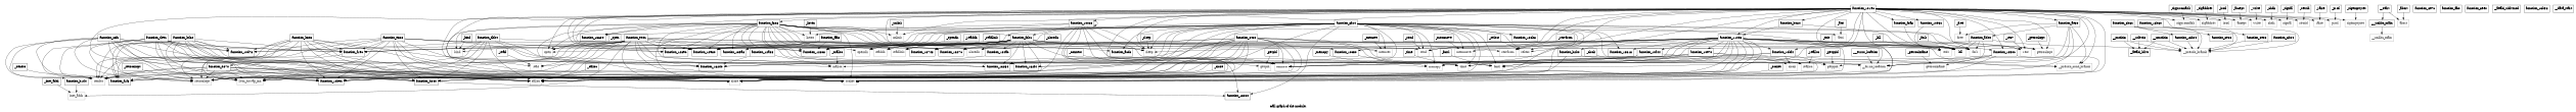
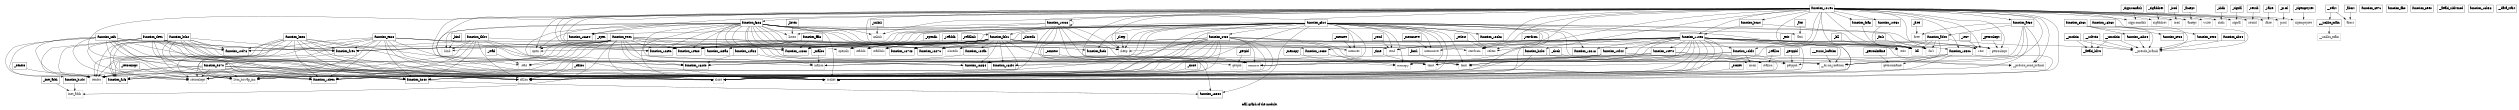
  digraph {
    label="Call graph of the module."
    node [shape=record]
    n1 [label="{_realloc}"]
    n2 [color=gray50 fontcolor=gray50 label="{realloc}"]
    n3 [label="{_closedir}"]
    n4 [color=gray50 fontcolor=gray50 label="{closedir}"]
    n5 [label="{_fork}"]
    n6 [color=gray50 fontcolor=gray50 label="{fork}"]
    n7 [label="{___uClibc_main}"]
    n8 [color=gray50 fontcolor=gray50 label="{__uClibc_main}"]
    n9 [label="{function_dbb4}"]
    n10 [label="{function_10b9c}"]
    n11 [label="{function_b240}"]
    n12 [label="{function_10d78}"]
    n13 [color=gray50 fontcolor=gray50 label="{socket}"]
    n14 [color=gray50 fontcolor=gray50 label="{send}"]
    n15 [color=gray50 fontcolor=gray50 label="{calloc}"]
    n16 [color=gray50 fontcolor=gray50 label="{bind}"]
    n17 [color=gray50 fontcolor=gray50 label="{llvm_bswap_i32}"]
    n18 [color=gray50 fontcolor=gray50 label="{connect}"]
    n19 [label="{function_13380}"]
    n20 [label="{function_10f44}"]
    n21 [label="{function_132d0}"]
    n22 [label="{function_13254}"]
    n23 [color=gray50 fontcolor=gray50 label="{malloc}"]
    n24 [label="{_sendto}"]
    n25 [color=gray50 fontcolor=gray50 label="{sendto}"]
    n26 [label="{__start}"]
    n27 [color=gray50 fontcolor=gray50 label="{abort}"]
    n28 [label="{_sigprocmask}"]
    n29 [color=gray50 fontcolor=gray50 label="{sigprocmask}"]
    n30 [label="{_memset}"]
    n31 [color=gray50 fontcolor=gray50 label="{memset}"]
    n32 [label="{_getppid}"]
    n33 [color=gray50 fontcolor=gray50 label="{getppid}"]
    n34 [label="{_time}"]
    n35 [color=gray50 fontcolor=gray50 label="{time}"]
    n36 [label="{function_128c8}"]
    n37 [label="{_opendir}"]
    n38 [color=gray50 fontcolor=gray50 label="{opendir}"]
    n39 [label="{_getsockopt}"]
    n40 [color=gray50 fontcolor=gray50 label="{getsockopt}"]
    n41 [label="{function_8f24}"]
    n42 [label="{function_acdc}"]
    n43 [label="{function_1289c}"]
    n44 [label="{function_12980}"]
    n45 [label="{function_1327c}"]
    n46 [color=gray50 fontcolor=gray50 label="{sleep}"]
    n47 [label="{function_132f4}"]
    n48 [label="{function_136b8}"]
    n49 [label="{function_13748}"]
    n50 [color=gray50 fontcolor=gray50 label="{select}"]
    n51 [label="{function_135a8}"]
    n52 [label="{function_13634}"]
    n53 [label="{function_13318}"]
    n54 [color=gray50 fontcolor=gray50 label="{setsockopt}"]
    n55 [color=gray50 fontcolor=gray50 label="{__errno_location}"]
    n56 [color=gray50 fontcolor=gray50 label="{fcntl}"]
    n57 [color=gray50 fontcolor=gray50 label="{close}"]
    n58 [color=gray50 fontcolor=gray50 label="{memcpy}"]
    n59 [color=gray50 fontcolor=gray50 label="{recv}"]
    n60 [color=gray50 fontcolor=gray50 label="{memmove}"]
    n61 [color=gray50 fontcolor=gray50 label="{__pseudo_cond_branch}"]
    n62 [label="{___errno_location}"]
    n63 [label="{_fcntl}"]
    n64 [label="{_getsockname}"]
    n65 [color=gray50 fontcolor=gray50 label="{getsockname}"]
    n66 [label="{function_de9c}"]
    n67 [label="{function_f19c}"]
    n68 [label="{function_f1f8}"]
    n69 [label="{function_d470}"]
    n70 [label="{function_ad40}"]
    n71 [color=gray50 fontcolor=black label="{kill}"]
    n72 [color=gray50 fontcolor=gray50 label="{exit}"]
    n73 [color=gray50 fontcolor=gray50 label="{__pseudo_branch}"]
    n74 [label="{_exit}"]
    n75 [label="{function_e528}"]
    n76 [label="{function_ae30}"]
    n77 [color=gray50 fontcolor=gray50 label="{free}"]
    n78 [label="{function_1019c}"]
    n79 [label="{function_b084}"]
    n80 [label="{function_110e8}"]
    n81 [label="{function_b2b0}"]
    n82 [label="{function_10bf4}"]
    n83 [label="{function_f2a8}"]
    n84 [label="{function_10c50}"]
    n85 [label="{function_f828}"]
    n86 [label="{function_10e5c}"]
    n87 [label="{function_1002c}"]
    n88 [label="{function_1350c}"]
    n89 [color=gray50 fontcolor=gray50 label="{sigaddset}"]
    n90 [color=gray50 fontcolor=gray50 label="{ioctl}"]
    n91 [color=gray50 fontcolor=gray50 label="{accept}"]
    n92 [color=gray50 fontcolor=gray50 label="{write}"]
    n93 [color=gray50 fontcolor=gray50 label="{chdir}"]
    n94 [color=gray50 fontcolor=gray50 label="{signal}"]
    n95 [color=gray50 fontcolor=gray50 label="{unlink}"]
    n96 [color=gray50 fontcolor=gray50 label="{open}"]
    n97 [color=gray50 fontcolor=gray50 label="{setsid}"]
    n98 [color=gray50 fontcolor=gray50 label="{raise}"]
    n99 [color=gray50 fontcolor=gray50 label="{prctl}"]
    n100 [color=gray50 fontcolor=gray50 label="{sigemptyset}"]
    n101 [label="{function_10e70}"]
    n102 [color=gray50 fontcolor=gray50 label="{recvfrom}"]
    n103 [color=gray50 fontcolor=gray50 label="{clock}"]
    n104 [color=gray50 fontcolor=gray50 label="{getpid}"]
    n105 [color=gray50 fontcolor=gray50 label="{read}"]
    n106 [color=gray50 fontcolor=gray50 label="{atoi}"]
    n107 [label="{function_f2bc}"]
    n108 [color=gray50 fontcolor=gray50 label="{readdir}"]
    n109 [color=gray50 fontcolor=gray50 label="{readlink}"]
    n110 [color=gray50 fontcolor=gray50 label="{listen}"]
    n111 [label="{_close}"]
    n112 [label="{function_8e08}"]
    n113 [label="{function_e9ec}"]
    n114 [color=gray50 fontcolor=gray50 label="{inet_addr}"]
    n115 [label="{_atoi}"]
    n116 [label="{function_b1d4}"]
    n117 [label="{function_8e7c}"]
    n118 [label="{_open}"]
    n119 [label="{_raise}"]
    n120 [label="{function_b5e8}"]
    n121 [label="{function_134ac}"]
    n122 [label="{_clock}"]
    n123 [label="{function_bd64}"]
    n124 [label="{function_8e88}"]
    n125 [label="{function_12a38}"]
    n126 [label="{function_c480}"]
    n127 [label="{function_ffc0}"]
    n128 [label="{_setsid}"]
    n129 [label="{_listen}"]
    n130 [label="{function_ffd8}"]
    n131 [label="{function_8ee0}"]
    n132 [label="{_free}"]
    n133 [label="{function_ccfc}"]
    n134 [label="{__udivsi3}"]
    n135 [label="{__aeabi_ldiv0}"]
    n136 [label="{__aeabi_uidivmod}"]
    n137 [label="{__umodsi3}"]
    n138 [label="{__modsi3}"]
    n139 [label="{function_13b24}"]
    n140 [label="{function_13b58}"]
    n141 [label="{function_13b60}"]
    n142 [label="{__data_start}"]
    n143 [label="{function_8b6c}"]
    n144 [label="{function_8b84}"]
    n145 [label="{_ioctl}"]
    n146 [label="{_recv}"]
    n147 [label="{_connect}"]
    n148 [label="{_sigemptyset}"]
    n149 [label="{_memmove}"]
    n150 [label="{_getpid}"]
    n151 [label="{_prctl}"]
    n152 [label="{_memcpy}"]
    n153 [label="{_readlink}"]
    n154 [label="{_malloc}"]
    n155 [label="{_sleep}"]
    n156 [label="{_recvfrom}"]
    n157 [label="{_socket}"]
    n158 [label="{_select}"]
    n159 [label="{_readdir}"]
    n160 [label="{_sigaddset}"]
    n161 [label="{_send}"]
    n162 [label="{_abort}"]
    n163 [label="{_accept}"]
    n164 [label="{_calloc}"]
-   n165 [label="{_write}"]
    n166 [label="{_kill}"]
    n167 [label="{_bind}"]
    n168 [label="{_inet_addr}"]
    n169 [label="{_chdir}"]
    n170 [label="{_setsockopt}"]
    n171 [label="{_signal}"]
    n172 [label="{_read}"]
    n173 [label="{_unlink}"]
    n1 -> n2
    n3 -> n4
    n5 -> n6
    n7 -> n8
    n9 -> n10
    n9 -> n11
    n9 -> n12
    n9 -> n13
    n9 -> n14
    n9 -> n15
    n9 -> n16
    n9 -> n17
    n9 -> n18
    n11 -> n19
    n20 -> n2
    n20 -> n21
    n20 -> n22
+   n20 -> n23
    n24 -> n25
    n26 -> n7
    n26 -> n27
    n28 -> n29
    n30 -> n31
    n32 -> n33
    n34 -> n35
    n37 -> n38
    n39 -> n40
    n41 -> n10
    n41 -> n11
    n41 -> n13
    n41 -> n14
    n41 -> n15
    n41 -> n17
    n41 -> n18
    n41 -> n19
    n41 -> n22
    n41 -> n31
    n41 -> n35
    n41 -> n36
    n41 -> n40
    n41 -> n42
    n41 -> n43
    n41 -> n44
    n41 -> n45
    n41 -> n46
    n41 -> n47
    n41 -> n48
    n41 -> n49
    n41 -> n50
    n41 -> n51
    n41 -> n52
    n41 -> n53
-   n41 -> n54
+   n41 -> n126
    n41 -> n55
    n41 -> n56
    n41 -> n57
    n41 -> n58
    n41 -> n59
    n41 -> n60
    n41 -> n61
    n62 -> n55
    n63 -> n56
    n64 -> n65
    n66 -> n10
    n66 -> n11
    n66 -> n12
    n66 -> n13
    n66 -> n15
    n66 -> n17
    n66 -> n25
    n66 -> n54
    n66 -> n57
    n66 -> n67
    n66 -> n68
    n67 -> n69
    n69 -> n10
    n69 -> n11
    n69 -> n13
    n69 -> n15
    n69 -> n17
    n69 -> n25
    n69 -> n54
    n69 -> n57
    n69 -> n68
    n69 -> n116
    n70 -> n6
    n70 -> n33
    n70 -> n46
    n70 -> n71
    n70 -> n72
    n70 -> n73
    n74 -> n72
    n75 -> n10
    n75 -> n11
    n75 -> n13
    n75 -> n15
    n75 -> n17
    n75 -> n21
    n75 -> n25
    n75 -> n43
    n75 -> n44
    n75 -> n54
    n75 -> n57
    n75 -> n67
    n75 -> n68
    n76 -> n15
    n76 -> n21
    n76 -> n55
    n76 -> n61
    n76 -> n70
    n76 -> n77
    n78 -> n6
    n78 -> n10
    n78 -> n13
    n78 -> n14
    n78 -> n18
    n78 -> n22
    n78 -> n29
    n78 -> n36
    n78 -> n40
    n78 -> n43
    n78 -> n44
    n78 -> n45
    n78 -> n46
    n78 -> n47
    n78 -> n50
    n78 -> n52
    n78 -> n55
    n78 -> n56
    n78 -> n57
    n78 -> n58
    n78 -> n59
    n78 -> n61
    n78 -> n71
    n78 -> n72
    n78 -> n73
    n78 -> n76
    n78 -> n79
    n78 -> n80
    n78 -> n81
    n78 -> n82
    n78 -> n83
    n78 -> n84
    n78 -> n85
    n78 -> n86
    n78 -> n87
    n78 -> n88
    n78 -> n89
    n78 -> n90
    n78 -> n91
    n78 -> n92
    n78 -> n93
    n78 -> n94
    n78 -> n95
    n78 -> n96
    n78 -> n97
    n78 -> n98
    n78 -> n99
    n78 -> n100
    n79 -> n71
    n79 -> n80
    n80 -> n6
    n80 -> n10
    n80 -> n13
    n80 -> n14
    n80 -> n15
    n80 -> n17
-   n80 -> n18
    n80 -> n20
    n80 -> n25
    n80 -> n35
    n80 -> n36
    n80 -> n40
    n80 -> n43
    n80 -> n44
    n80 -> n50
    n80 -> n53
    n80 -> n54
    n80 -> n55
    n80 -> n56
    n80 -> n57
    n80 -> n58
    n80 -> n59
    n80 -> n60
    n80 -> n67
    n80 -> n68
    n80 -> n72
    n80 -> n82
    n80 -> n88
    n80 -> n101
    n80 -> n102
    n81 -> n2
    n81 -> n15
    n82 -> n33
    n82 -> n35
    n82 -> n103
    n82 -> n104
    n83 -> n71
    n84 -> n58
    n85 -> n4
-   n85 -> n6
    n85 -> n13
    n85 -> n16
    n85 -> n23
    n85 -> n33
    n85 -> n35
    n85 -> n36
    n85 -> n38
    n85 -> n43
    n85 -> n44
    n85 -> n45
    n85 -> n46
    n85 -> n47
    n85 -> n49
    n85 -> n51
    n85 -> n52
    n85 -> n57
    n85 -> n71
    n85 -> n95
    n85 -> n96
    n85 -> n104
    n85 -> n105
    n85 -> n106
    n85 -> n107
    n85 -> n108
    n85 -> n109
    n85 -> n110
    n86 -> n71
    n87 -> n13
    n87 -> n16
    n87 -> n18
    n87 -> n46
    n87 -> n54
    n87 -> n55
    n87 -> n56
    n87 -> n57
    n87 -> n87
    n87 -> n107
    n87 -> n110
    n88 -> n13
    n88 -> n18
    n88 -> n55
    n88 -> n57
    n88 -> n65
    n101 -> n13
    n101 -> n18
    n101 -> n47
    n101 -> n56
    n101 -> n61
    n107 -> n4
    n107 -> n19
    n107 -> n22
    n107 -> n31
    n107 -> n36
    n107 -> n38
    n107 -> n43
    n107 -> n44
    n107 -> n45
    n107 -> n46
    n107 -> n47
    n107 -> n49
    n107 -> n51
    n107 -> n57
    n107 -> n71
    n107 -> n96
    n107 -> n108
    n107 -> n109
    n107 -> n121
    n111 -> n57
    n112 -> n73
    n113 -> n10
    n113 -> n11
    n113 -> n13
    n113 -> n15
    n113 -> n21
    n113 -> n22
    n113 -> n25
    n113 -> n36
    n113 -> n42
    n113 -> n43
    n113 -> n44
    n113 -> n51
    n113 -> n54
    n113 -> n57
    n113 -> n67
    n113 -> n68
    n113 -> n84
    n113 -> n96
    n113 -> n105
    n113 -> n114
    n115 -> n106
    n116 -> n114
    n118 -> n96
    n119 -> n98
    n120 -> n10
    n120 -> n11
    n120 -> n12
    n120 -> n13
    n120 -> n15
    n120 -> n17
    n120 -> n21
    n120 -> n25
    n120 -> n54
    n120 -> n57
    n120 -> n67
    n120 -> n68
    n121 -> n105
    n122 -> n103
    n123 -> n10
    n123 -> n11
    n123 -> n12
    n123 -> n13
    n123 -> n15
    n123 -> n17
    n123 -> n25
    n123 -> n54
    n123 -> n57
    n123 -> n67
    n123 -> n68
    n125 -> n21
    n125 -> n23
    n126 -> n10
    n126 -> n11
    n126 -> n12
    n126 -> n13
    n126 -> n15
    n126 -> n17
    n126 -> n18
    n126 -> n23
    n126 -> n25
    n126 -> n35
    n126 -> n54
    n126 -> n56
    n126 -> n57
    n126 -> n67
    n126 -> n68
    n126 -> n102
    n128 -> n97
    n129 -> n110
    n130 -> n36
    n130 -> n43
    n130 -> n44
    n132 -> n77
    n133 -> n10
    n133 -> n11
    n133 -> n12
    n133 -> n13
    n133 -> n15
    n133 -> n17
    n133 -> n25
    n133 -> n54
    n133 -> n57
    n133 -> n67
    n133 -> n68
    n133 -> n116
    n134 -> n73
    n134 -> n135
    n137 -> n73
    n137 -> n135
    n138 -> n73
    n138 -> n135
    n139 -> n73
    n141 -> n73
    n141 -> n112
    n143 -> n73
    n143 -> n124
    n143 -> n139
    n144 -> n73
    n145 -> n90
    n146 -> n59
    n147 -> n18
    n148 -> n100
    n149 -> n60
    n150 -> n104
    n151 -> n99
    n152 -> n58
    n153 -> n109
    n154 -> n23
    n155 -> n46
    n156 -> n102
    n157 -> n13
    n158 -> n50
    n159 -> n108
    n160 -> n89
    n161 -> n14
    n162 -> n27
    n163 -> n91
    n164 -> n15
-   n165 -> n92
    n166 -> n71
    n167 -> n16
    n168 -> n114
    n169 -> n93
    n170 -> n54
    n171 -> n94
    n172 -> n105
    n173 -> n95
  }
